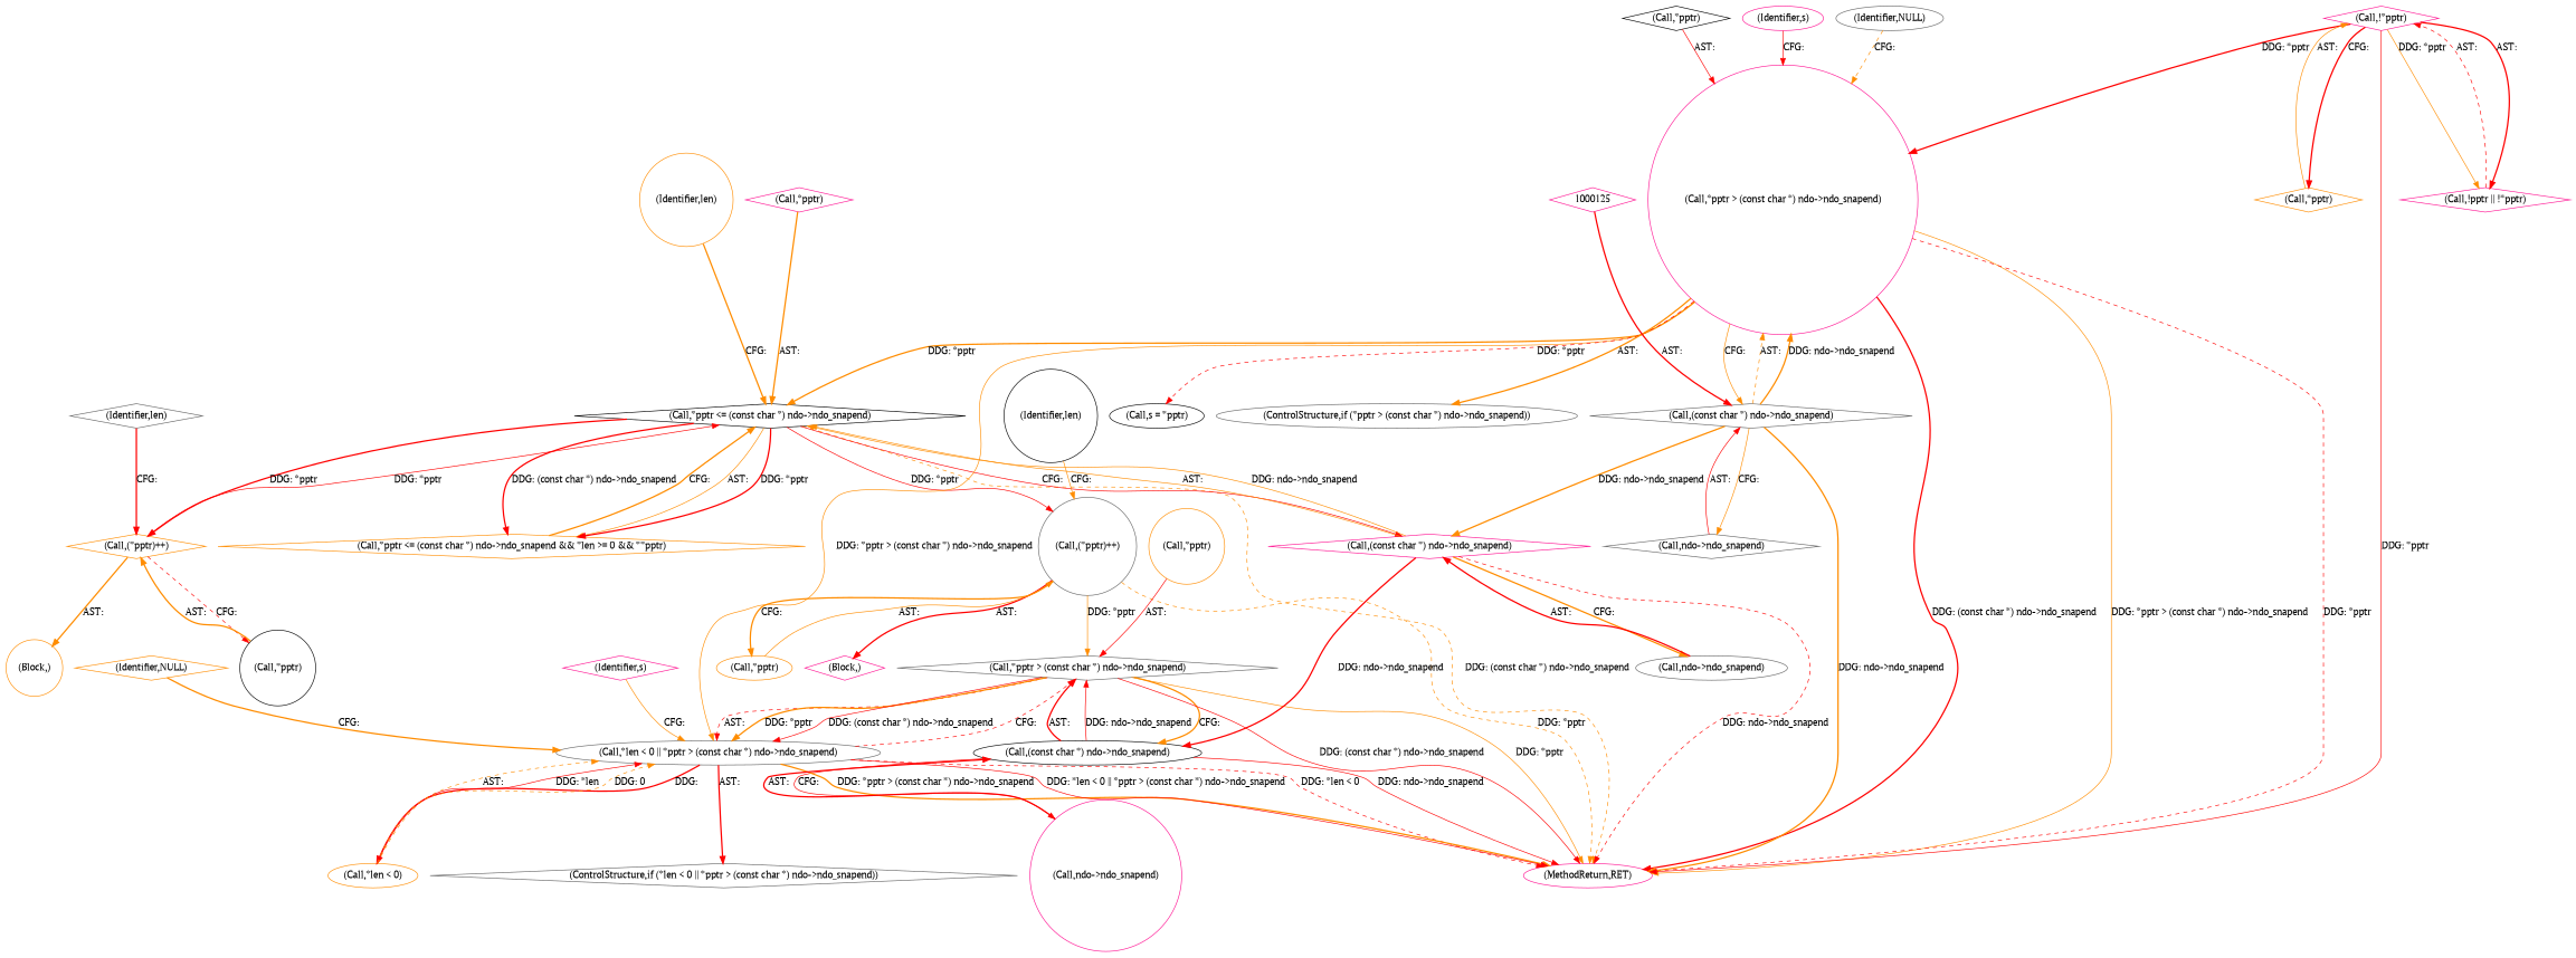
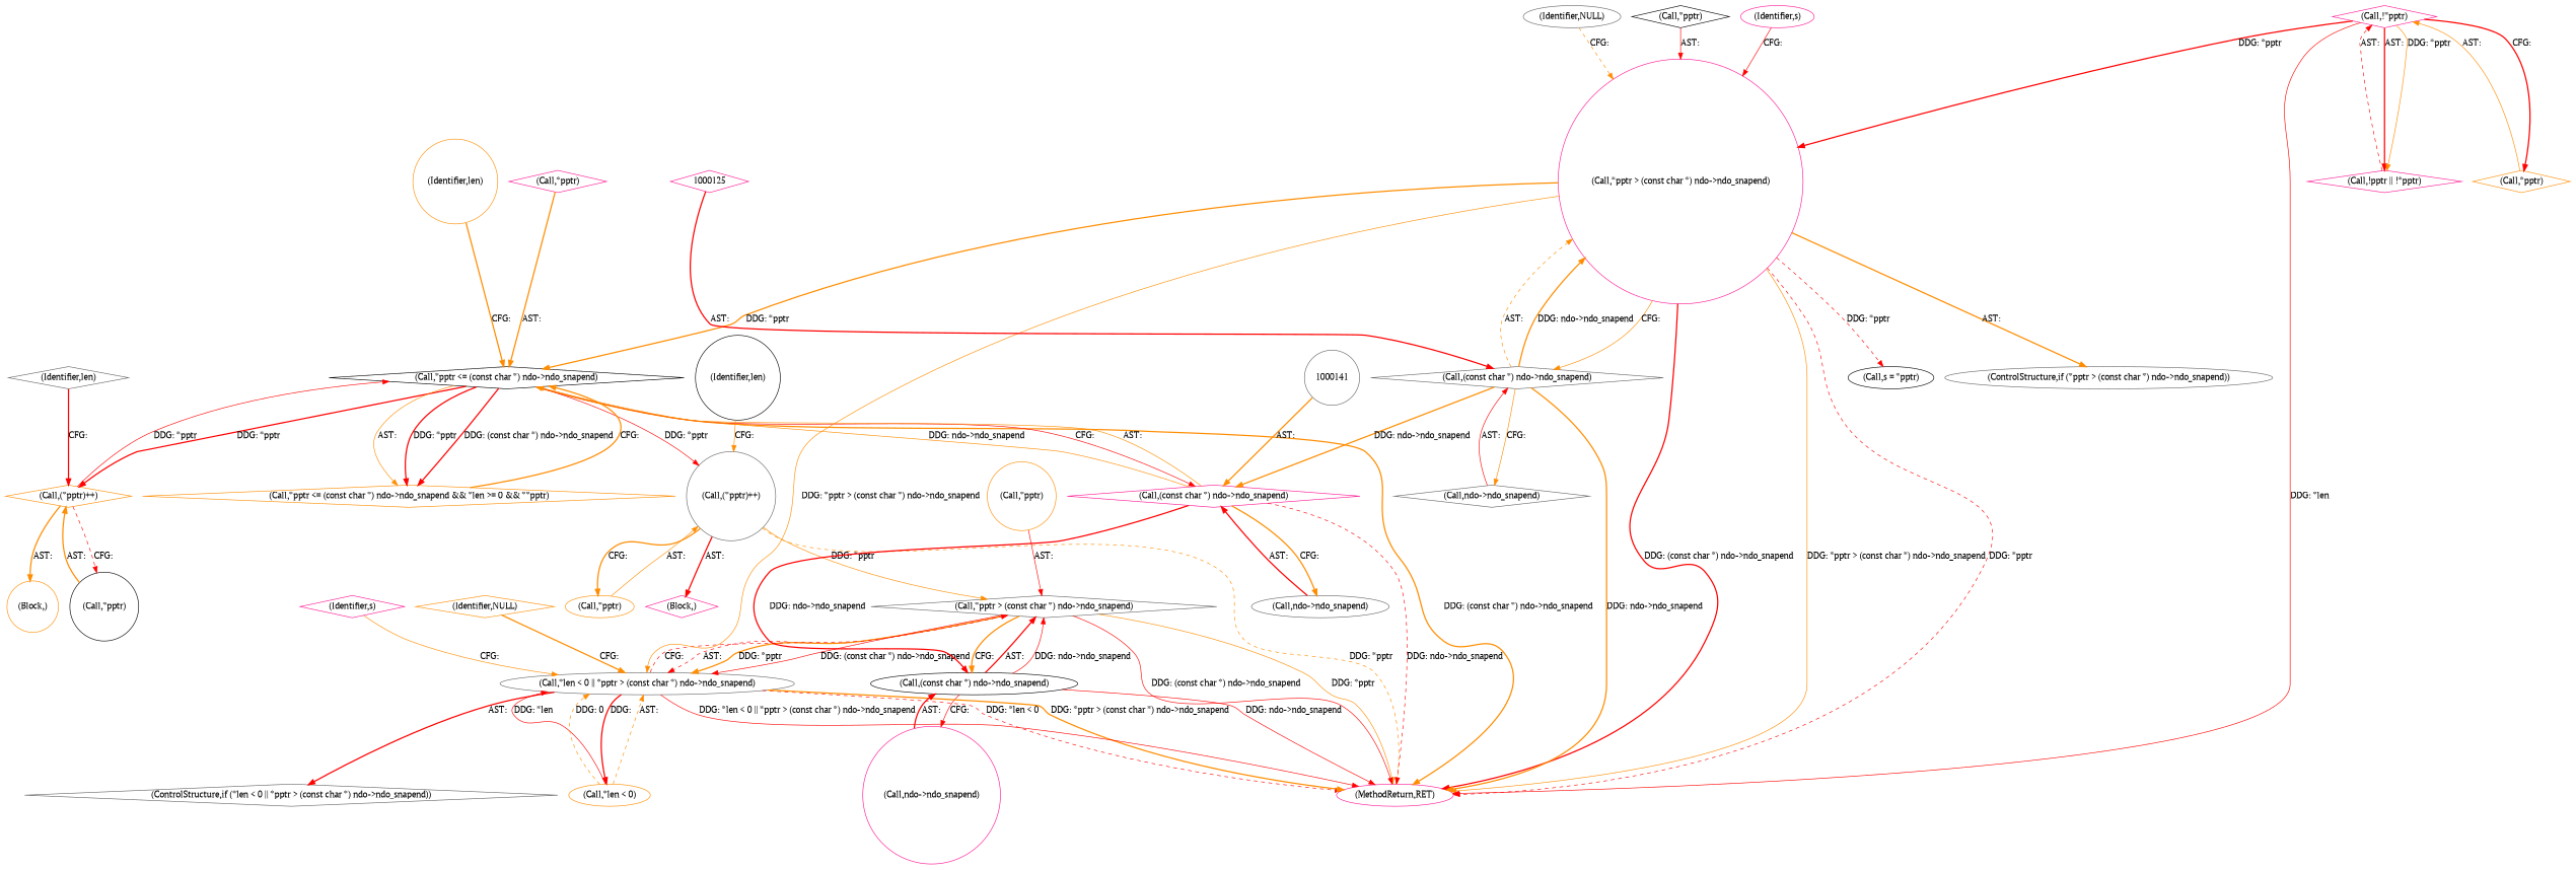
  digraph {
    fontname="PT Serif"
    node [color=gray40 fontname="PT Serif" shape=diamond]
    edge [color=red fontname="PT Serif" style=bold]
    n1 [label="(Call,*pptr > (const char *) ndo->ndo_snapend)"]
    n2 [color=black label="(Call,(const char *) ndo->ndo_snapend)" shape=ellipse]
    n3 [label="(Call,*len < 0 || *pptr > (const char *) ndo->ndo_snapend)" shape=ellipse]
    n4 [color=deeppink label="(MethodReturn,RET)" shape=ellipse]
    n5 [color=deeppink label="(Call,ndo->ndo_snapend)" shape=circle]
    n6 [color=darkorange label="(Call,*len < 0)" shape=ellipse]
    n7 [label="(ControlStructure,if (*len < 0 || *pptr > (const char *) ndo->ndo_snapend))"]
    n8 [label="(Call,(*pptr)++)" shape=circle]
    n9 [color=deeppink label="(Block,)"]
    n10 [color=darkorange label="(Call,*pptr)" shape=ellipse]
    n11 [color=black label="(Call,*pptr <= (const char *) ndo->ndo_snapend)"]
    n12 [color=darkorange label="(Call,(*pptr)++)"]
    n13 [color=deeppink label="(Call,(const char *) ndo->ndo_snapend)"]
    n14 [color=darkorange label="(Call,*pptr <= (const char *) ndo->ndo_snapend && *len >= 0 && **pptr)"]
    n15 [color=black label="(Call,*pptr)" shape=circle]
    n16 [color=darkorange label="(Block,)" shape=circle]
    n17 [label="(Call,ndo->ndo_snapend)" shape=ellipse]
    n18 [color=deeppink label="(Call,*pptr > (const char *) ndo->ndo_snapend)" shape=circle]
    n19 [label="(Call,(const char *) ndo->ndo_snapend)"]
    n20 [color=black label="(Call,s = *pptr)" shape=ellipse]
    n21 [label="(ControlStructure,if (*pptr > (const char *) ndo->ndo_snapend))" shape=ellipse]
    n22 [label="(Call,ndo->ndo_snapend)"]
    n23 [color=deeppink label="(Call,!*pptr)"]
    n24 [color=darkorange label="(Call,*pptr)"]
    n25 [color=deeppink label="(Call,!pptr || !*pptr)"]
    n26 [color=darkorange label="(Identifier,len)" shape=circle]
    n27 [label="(Identifier,len)"]
    n28 [color=darkorange label="(Identifier,NULL)"]
    n29 [color=deeppink label="(Call,*pptr)"]
    n30 [label="(Identifier,NULL)" shape=ellipse]
    n31 [color=deeppink label="(Identifier,s)"]
    n32 [color=black label="(Call,*pptr)"]
    n33 [color=deeppink label="(Identifier,s)" shape=ellipse]
    n34 [color=darkorange label="(Call,*pptr)" shape=circle]
    n35 [color=black label="(Identifier,len)" shape=circle]
    1000125 [color=deeppink]
+   1000141 [shape=circle]
    n1 -> n2 [color=darkorange label="CFG: "]
    n1 -> n3 [label="AST: " style=dashed]
    n1 -> n3 [color=darkorange label="DDG: *pptr"]
    n1 -> n3 [label="DDG: (const char *) ndo->ndo_snapend" style=solid]
    n1 -> n4 [color=darkorange label="DDG: *pptr" style=solid]
    n1 -> n4 [label="DDG: (const char *) ndo->ndo_snapend" style=solid]
    n2 -> n1 [label="AST: "]
    n2 -> n1 [label="DDG: ndo->ndo_snapend" style=solid]
    n2 -> n4 [label="DDG: ndo->ndo_snapend" style=solid]
    n2 -> n5 [label="CFG: " style=solid]
    n3 -> n1 [label="CFG: " style=dashed]
    n3 -> n4 [label="DDG: *len < 0" style=dashed]
    n3 -> n4 [color=darkorange label="DDG: *pptr > (const char *) ndo->ndo_snapend"]
    n3 -> n4 [label="DDG: *len < 0 || *pptr > (const char *) ndo->ndo_snapend" style=solid]
    n3 -> n6 [label="DDG: "]
    n3 -> n7 [label="AST: "]
    n5 -> n2 [label="AST: "]
    n6 -> n3 [color=darkorange label="AST: " style=dashed]
    n6 -> n3 [label="DDG: *len" style=solid]
    n6 -> n3 [color=darkorange label="DDG: 0" style=dashed]
    n8 -> n1 [color=darkorange label="DDG: *pptr" style=solid]
    n8 -> n4 [color=darkorange label="DDG: *pptr" style=dashed]
    n8 -> n9 [label="AST: "]
    n8 -> n10 [color=darkorange label="CFG: "]
    n10 -> n8 [color=darkorange label="AST: " style=solid]
-   n11 -> n4 [color=darkorange label="DDG: (const char *) ndo->ndo_snapend" style=dashed]
+   n11 -> n4 [color=darkorange label="DDG: (const char *) ndo->ndo_snapend"]
    n11 -> n8 [label="DDG: *pptr" style=solid]
    n11 -> n12 [label="DDG: *pptr"]
    n11 -> n13 [label="CFG: " style=solid]
    n11 -> n14 [color=darkorange label="AST: " style=solid]
    n11 -> n14 [label="DDG: *pptr"]
    n11 -> n14 [label="DDG: (const char *) ndo->ndo_snapend"]
    n12 -> n11 [label="DDG: *pptr" style=solid]
    n12 -> n15 [label="CFG: " style=dashed]
    n12 -> n16 [color=darkorange label="AST: "]
    n13 -> n2 [label="DDG: ndo->ndo_snapend"]
    n13 -> n4 [label="DDG: ndo->ndo_snapend" style=dashed]
    n13 -> n11 [color=darkorange label="AST: " style=solid]
    n13 -> n11 [color=darkorange label="DDG: ndo->ndo_snapend" style=solid]
    n13 -> n17 [color=darkorange label="CFG: "]
    n14 -> n11 [color=darkorange label="CFG: "]
    n15 -> n12 [color=darkorange label="AST: "]
    n17 -> n13 [label="AST: "]
    n18 -> n3 [color=darkorange label="DDG: *pptr > (const char *) ndo->ndo_snapend" style=solid]
    n18 -> n4 [color=darkorange label="DDG: *pptr > (const char *) ndo->ndo_snapend" style=solid]
    n18 -> n4 [label="DDG: *pptr" style=dashed]
    n18 -> n4 [label="DDG: (const char *) ndo->ndo_snapend"]
    n18 -> n11 [color=darkorange label="DDG: *pptr"]
    n18 -> n19 [color=darkorange label="CFG: " style=solid]
    n18 -> n20 [label="DDG: *pptr" style=dashed]
    n18 -> n21 [color=darkorange label="AST: "]
    n19 -> n4 [color=darkorange label="DDG: ndo->ndo_snapend"]
    n19 -> n13 [color=darkorange label="DDG: ndo->ndo_snapend"]
    n19 -> n18 [color=darkorange label="AST: " style=dashed]
    n19 -> n18 [color=darkorange label="DDG: ndo->ndo_snapend"]
    n19 -> n22 [color=darkorange label="CFG: " style=solid]
    n22 -> n19 [label="AST: " style=solid]
-   n23 -> n4 [label="DDG: *pptr" style=solid]
+   n23 -> n4 [label="DDG: *len" style=solid]
    n23 -> n18 [label="DDG: *pptr"]
    n23 -> n24 [label="CFG: "]
    n23 -> n25 [label="AST: "]
    n23 -> n25 [color=darkorange label="DDG: *pptr" style=solid]
    n24 -> n23 [color=darkorange label="AST: " style=solid]
    n25 -> n23 [label="AST: " style=dashed]
    n26 -> n11 [color=darkorange label="CFG: "]
    n27 -> n12 [label="CFG: "]
    n28 -> n3 [color=darkorange label="CFG: "]
    n29 -> n11 [color=darkorange label="AST: "]
    n30 -> n18 [color=darkorange label="CFG: " style=dashed]
    n31 -> n3 [color=darkorange label="CFG: " style=solid]
    n32 -> n18 [label="AST: " style=solid]
    n33 -> n18 [label="CFG: " style=solid]
    n34 -> n1 [label="AST: " style=solid]
    n35 -> n8 [color=darkorange label="CFG: " style=solid]
    1000125 -> n19 [label="AST: "]
+   1000141 -> n13 [color=darkorange label="AST: "]
  }
